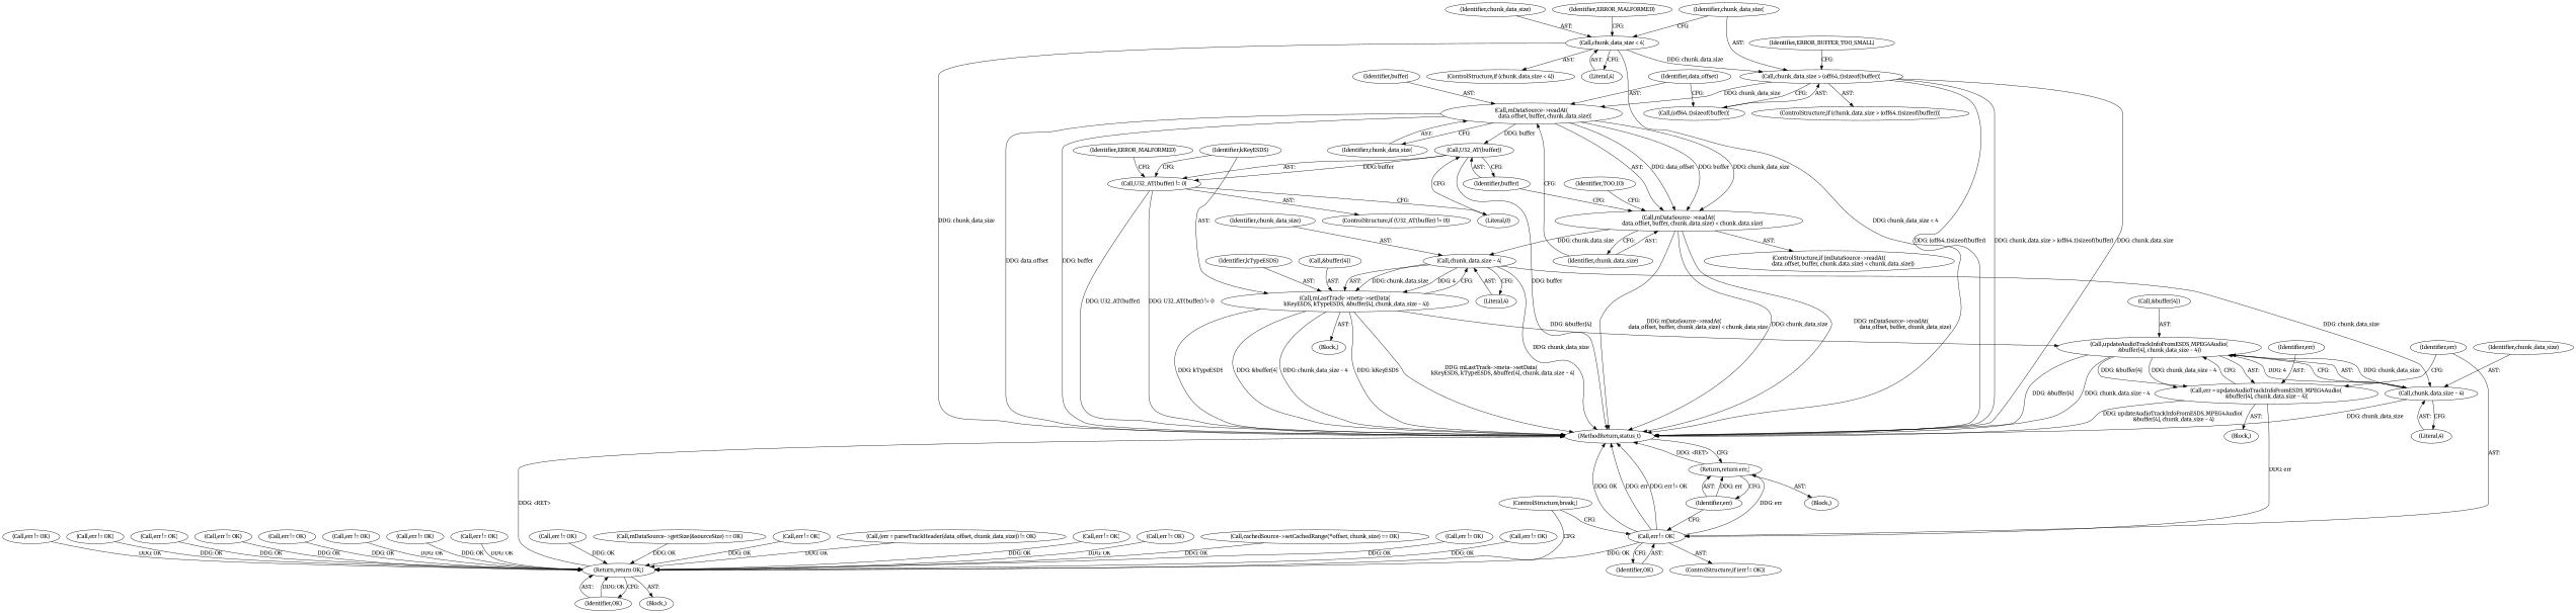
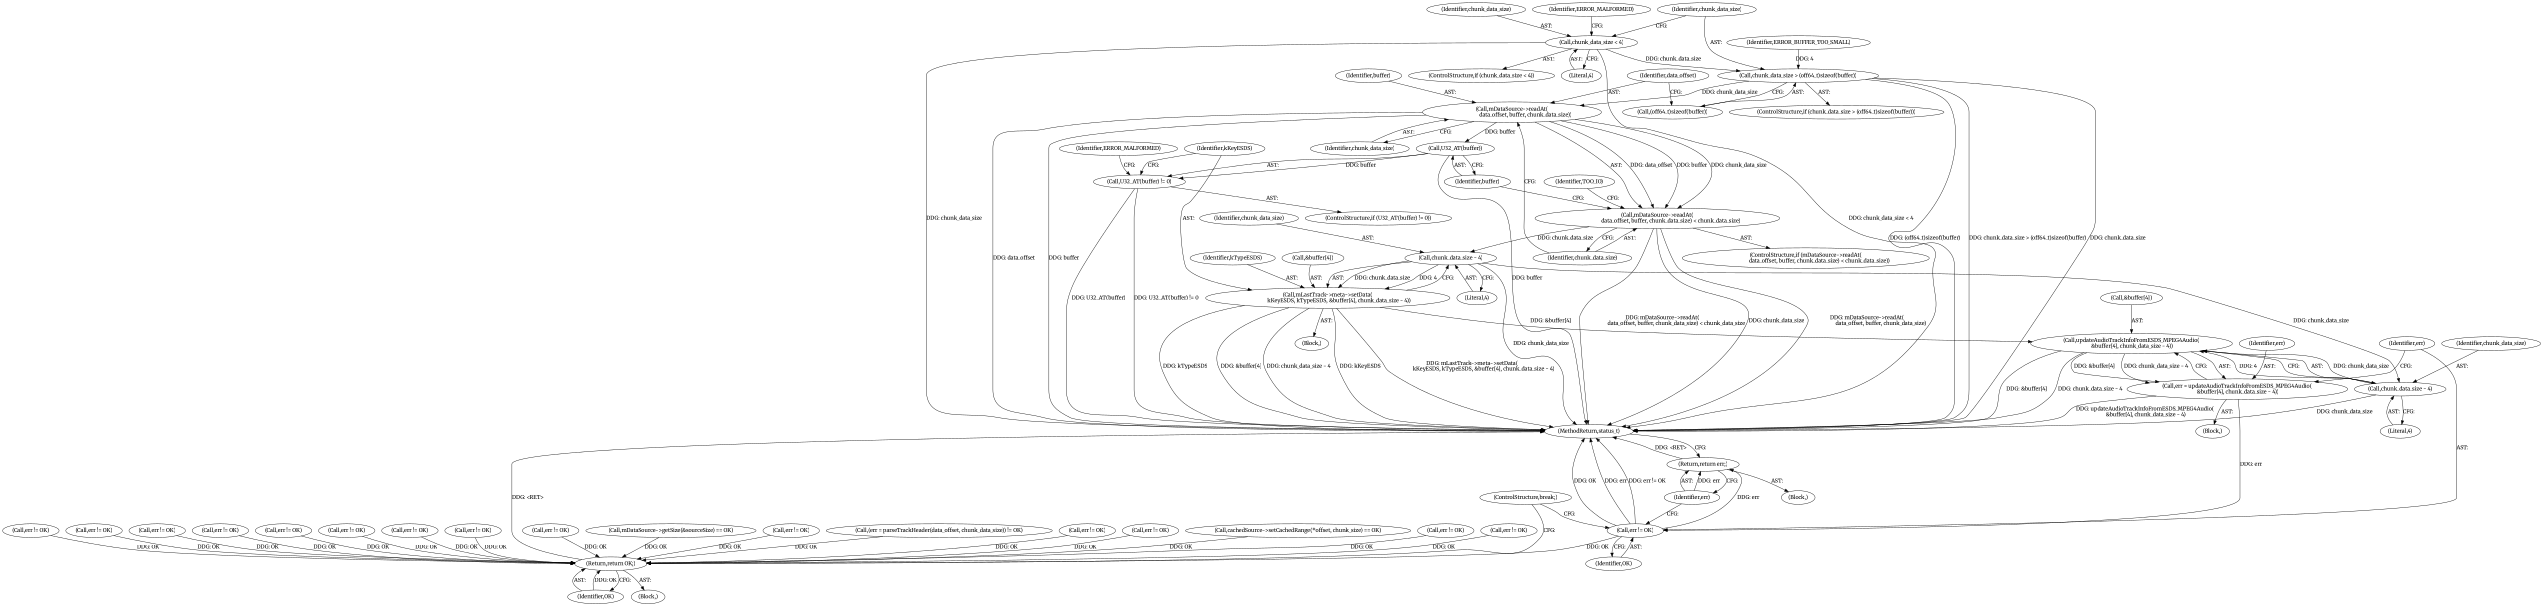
  digraph {
    fontname=Merriweather
    node [fontname=Merriweather]
    edge [fontname=Merriweather]
    n1 [label="(Call,mDataSource->readAt(\n                        data_offset, buffer, chunk_data_size))"]
    n2 [label="(Call,mDataSource->readAt(\n                        data_offset, buffer, chunk_data_size) < chunk_data_size)"]
    n3 [label="(Call,U32_AT(buffer))"]
    n4 [label="(MethodReturn,status_t)"]
    n5 [label="(Identifier,chunk_data_size)"]
    n6 [label="(Call,chunk_data_size - 4)"]
    n7 [label="(ControlStructure,if (mDataSource->readAt(\n                        data_offset, buffer, chunk_data_size) < chunk_data_size))"]
    n8 [label="(Identifier,chunk_data_size)"]
    n9 [label="(Call,U32_AT(buffer) != 0)"]
    n10 [label="(Identifier,buffer)"]
    n11 [label="(Return,return err;)"]
    n12 [label="(Call,chunk_data_size > (off64_t)sizeof(buffer))"]
    n13 [label="(ControlStructure,if (chunk_data_size > (off64_t)sizeof(buffer)))"]
    n14 [label="(Call,(off64_t)sizeof(buffer))"]
    n15 [label="(Call,chunk_data_size < 4)"]
    n16 [label="(ControlStructure,if (chunk_data_size < 4))"]
    n17 [label="(Literal,4)"]
    n18 [label="(Call,mLastTrack->meta->setData(\n                    kKeyESDS, kTypeESDS, &buffer[4], chunk_data_size - 4))"]
    n19 [label="(Call,chunk_data_size - 4)"]
    n20 [label="(Literal,4)"]
    n21 [label="(Call,updateAudioTrackInfoFromESDS_MPEG4Audio(\n &buffer[4], chunk_data_size - 4))"]
    n22 [label="(Block,)"]
    n23 [label="(Literal,4)"]
    n24 [label="(Call,err = updateAudioTrackInfoFromESDS_MPEG4Audio(\n &buffer[4], chunk_data_size - 4))"]
    n25 [label="(Call,err != OK)"]
    n26 [label="(Block,)"]
    n27 [label="(Return,return OK;)"]
-   n28 [label="(ControlStructure,if (err != OK))"]
    n29 [label="(Identifier,OK)"]
    n30 [label="(Block,)"]
    n31 [label="(Identifier,err)"]
    n32 [label="(Identifier,OK)"]
    n33 [label="(Block,)"]
-   n34 [label="(Literal,0)"]
    n35 [label="(ControlStructure,if (U32_AT(buffer) != 0))"]
    n36 [label="(Identifier,ERROR_BUFFER_TOO_SMALL)"]
    n37 [label="(Call,err != OK)"]
    n38 [label="(Identifier,TOO_IO)"]
    n39 [label="(Call,mDataSource->getSize(&sourceSize) == OK)"]
    n40 [label="(Identifier,buffer)"]
    n41 [label="(Call,err != OK)"]
    n42 [label="(Call,&buffer[4])"]
    n43 [label="(Call,err != OK)"]
    n44 [label="(Identifier,chunk_data_size)"]
    n45 [label="(Call,err != OK)"]
    n46 [label="(Call,err != OK)"]
    n47 [label="(Call,err != OK)"]
    n48 [label="(Call,err != OK)"]
    n49 [label="(Call,err != OK)"]
    n50 [label="(Call,err != OK)"]
    n51 [label="(Identifier,data_offset)"]
    n52 [label="(Identifier,err)"]
    n53 [label="(Call,err != OK)"]
    n54 [label="(Identifier,err)"]
    n55 [label="(Identifier,kTypeESDS)"]
    n56 [label="(Call,&buffer[4])"]
    n57 [label="(ControlStructure,break;)"]
    n58 [label="(Identifier,chunk_data_size)"]
    n59 [label="(Call,(err = parseTrackHeader(data_offset, chunk_data_size)) != OK)"]
    n60 [label="(Identifier,ERROR_MALFORMED)"]
    n61 [label="(Identifier,chunk_data_size)"]
    n62 [label="(Call,err != OK)"]
    n63 [label="(Call,err != OK)"]
    n64 [label="(Identifier,kKeyESDS)"]
    n65 [label="(Call,cachedSource->setCachedRange(*offset, chunk_size) == OK)"]
    n66 [label="(Call,err != OK)"]
    n67 [label="(Identifier,chunk_data_size)"]
    n68 [label="(Identifier,ERROR_MALFORMED)"]
    n69 [label="(Call,err != OK)"]
    n1 -> n2 [label="AST: "]
    n1 -> n2 [label="DDG: data_offset"]
    n1 -> n2 [label="DDG: buffer"]
    n1 -> n2 [label="DDG: chunk_data_size"]
    n1 -> n3 [label="DDG: buffer"]
    n1 -> n4 [label="DDG: data_offset"]
    n1 -> n4 [label="DDG: buffer"]
    n1 -> n5 [label="CFG: "]
    n2 -> n4 [label="DDG: mDataSource->readAt(\n                        data_offset, buffer, chunk_data_size) < chunk_data_size"]
    n2 -> n4 [label="DDG: chunk_data_size"]
    n2 -> n4 [label="DDG: mDataSource->readAt(\n                        data_offset, buffer, chunk_data_size)"]
    n2 -> n6 [label="DDG: chunk_data_size"]
    n2 -> n7 [label="AST: "]
    n2 -> n8 [label="CFG: "]
    n3 -> n4 [label="DDG: buffer"]
    n3 -> n9 [label="AST: "]
    n3 -> n9 [label="DDG: buffer"]
    n3 -> n10 [label="CFG: "]
    n4 -> n11 [label="CFG: "]
    n5 -> n1 [label="AST: "]
    n6 -> n4 [label="DDG: chunk_data_size"]
    n6 -> n18 [label="AST: "]
    n6 -> n18 [label="DDG: chunk_data_size"]
    n6 -> n18 [label="DDG: 4"]
    n6 -> n19 [label="DDG: chunk_data_size"]
    n6 -> n20 [label="CFG: "]
    n8 -> n1 [label="CFG: "]
    n8 -> n2 [label="AST: "]
    n9 -> n4 [label="DDG: U32_AT(buffer) != 0"]
    n9 -> n4 [label="DDG: U32_AT(buffer)"]
-   n9 -> n34 [label="CFG: "]
    n9 -> n35 [label="AST: "]
    n10 -> n2 [label="CFG: "]
    n10 -> n3 [label="AST: "]
    n11 -> n4 [label="DDG: <RET>"]
    n11 -> n30 [label="AST: "]
    n11 -> n31 [label="CFG: "]
    n12 -> n1 [label="DDG: chunk_data_size"]
    n12 -> n4 [label="DDG: (off64_t)sizeof(buffer)"]
    n12 -> n4 [label="DDG: chunk_data_size > (off64_t)sizeof(buffer)"]
    n12 -> n4 [label="DDG: chunk_data_size"]
    n12 -> n13 [label="AST: "]
    n12 -> n14 [label="CFG: "]
    n14 -> n12 [label="AST: "]
    n15 -> n4 [label="DDG: chunk_data_size < 4"]
    n15 -> n4 [label="DDG: chunk_data_size"]
    n15 -> n12 [label="DDG: chunk_data_size"]
    n15 -> n16 [label="AST: "]
    n15 -> n17 [label="CFG: "]
    n17 -> n15 [label="AST: "]
    n18 -> n4 [label="DDG: chunk_data_size - 4"]
    n18 -> n4 [label="DDG: kKeyESDS"]
    n18 -> n4 [label="DDG: mLastTrack->meta->setData(\n                    kKeyESDS, kTypeESDS, &buffer[4], chunk_data_size - 4)"]
    n18 -> n4 [label="DDG: kTypeESDS"]
    n18 -> n4 [label="DDG: &buffer[4]"]
    n18 -> n6 [label="CFG: "]
    n18 -> n21 [label="DDG: &buffer[4]"]
    n18 -> n22 [label="AST: "]
    n19 -> n4 [label="DDG: chunk_data_size"]
    n19 -> n21 [label="AST: "]
    n19 -> n21 [label="DDG: chunk_data_size"]
    n19 -> n21 [label="DDG: 4"]
    n19 -> n23 [label="CFG: "]
    n20 -> n6 [label="AST: "]
    n21 -> n4 [label="DDG: &buffer[4]"]
    n21 -> n4 [label="DDG: chunk_data_size - 4"]
    n21 -> n19 [label="CFG: "]
    n21 -> n24 [label="AST: "]
    n21 -> n24 [label="DDG: &buffer[4]"]
    n21 -> n24 [label="DDG: chunk_data_size - 4"]
    n23 -> n19 [label="AST: "]
    n24 -> n4 [label="DDG: updateAudioTrackInfoFromESDS_MPEG4Audio(\n &buffer[4], chunk_data_size - 4)"]
    n24 -> n21 [label="CFG: "]
    n24 -> n25 [label="DDG: err"]
    n24 -> n26 [label="AST: "]
    n25 -> n4 [label="DDG: OK"]
    n25 -> n4 [label="DDG: err"]
    n25 -> n4 [label="DDG: err != OK"]
    n25 -> n11 [label="DDG: err"]
    n25 -> n27 [label="DDG: OK"]
-   n25 -> n28 [label="AST: "]
    n25 -> n29 [label="CFG: "]
    n27 -> n4 [label="DDG: <RET>"]
    n27 -> n32 [label="CFG: "]
    n27 -> n33 [label="AST: "]
    n29 -> n25 [label="AST: "]
    n31 -> n11 [label="AST: "]
    n31 -> n11 [label="DDG: err"]
    n31 -> n25 [label="CFG: "]
    n32 -> n27 [label="AST: "]
    n32 -> n27 [label="DDG: OK"]
-   n34 -> n3 [label="CFG: "]
-   n36 -> n12 [label="CFG: "]
+   n36 -> n12 [label="DDG: 4"]
    n37 -> n27 [label="DDG: OK"]
    n38 -> n2 [label="CFG: "]
    n39 -> n27 [label="DDG: OK"]
    n40 -> n1 [label="AST: "]
    n41 -> n27 [label="DDG: OK"]
    n42 -> n21 [label="AST: "]
    n43 -> n27 [label="DDG: OK"]
    n44 -> n6 [label="AST: "]
    n45 -> n27 [label="DDG: OK"]
    n46 -> n27 [label="DDG: OK"]
    n47 -> n27 [label="DDG: OK"]
    n48 -> n27 [label="DDG: OK"]
    n49 -> n27 [label="DDG: OK"]
    n50 -> n27 [label="DDG: OK"]
    n51 -> n1 [label="AST: "]
    n51 -> n14 [label="CFG: "]
    n52 -> n24 [label="CFG: "]
    n52 -> n25 [label="AST: "]
    n53 -> n27 [label="DDG: OK"]
    n54 -> n24 [label="AST: "]
    n55 -> n18 [label="AST: "]
    n56 -> n18 [label="AST: "]
    n57 -> n25 [label="CFG: "]
    n57 -> n27 [label="CFG: "]
    n58 -> n19 [label="AST: "]
    n59 -> n27 [label="DDG: OK"]
    n60 -> n9 [label="CFG: "]
    n61 -> n12 [label="AST: "]
    n61 -> n15 [label="CFG: "]
    n62 -> n27 [label="DDG: OK"]
    n63 -> n27 [label="DDG: OK"]
    n64 -> n9 [label="CFG: "]
    n64 -> n18 [label="AST: "]
    n65 -> n27 [label="DDG: OK"]
    n66 -> n27 [label="DDG: OK"]
    n67 -> n15 [label="AST: "]
    n68 -> n15 [label="CFG: "]
    n69 -> n27 [label="DDG: OK"]
  }
